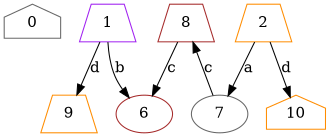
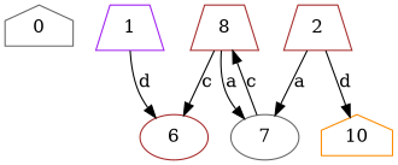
  strict digraph {
    node [color=brown shape=trapezium]
    0 [color=gray40 shape=house]
    1 [color=purple]
    6 [shape=ellipse]
-   9 [color=darkorange]
    n5 [color=gray40 label=7 shape=ellipse]
-   2 [color=darkorange]
+   2
    10 [color=darkorange shape=house]
    8
-   1 -> 6 [label=b]
-   1 -> 9 [label=d]
+   1 -> 6 [label=d]
    n5 -> 8 [label=c]
    2 -> n5 [label=a]
    2 -> 10 [label=d]
    8 -> 6 [label=c]
+   8 -> n5 [label=a]
  }
